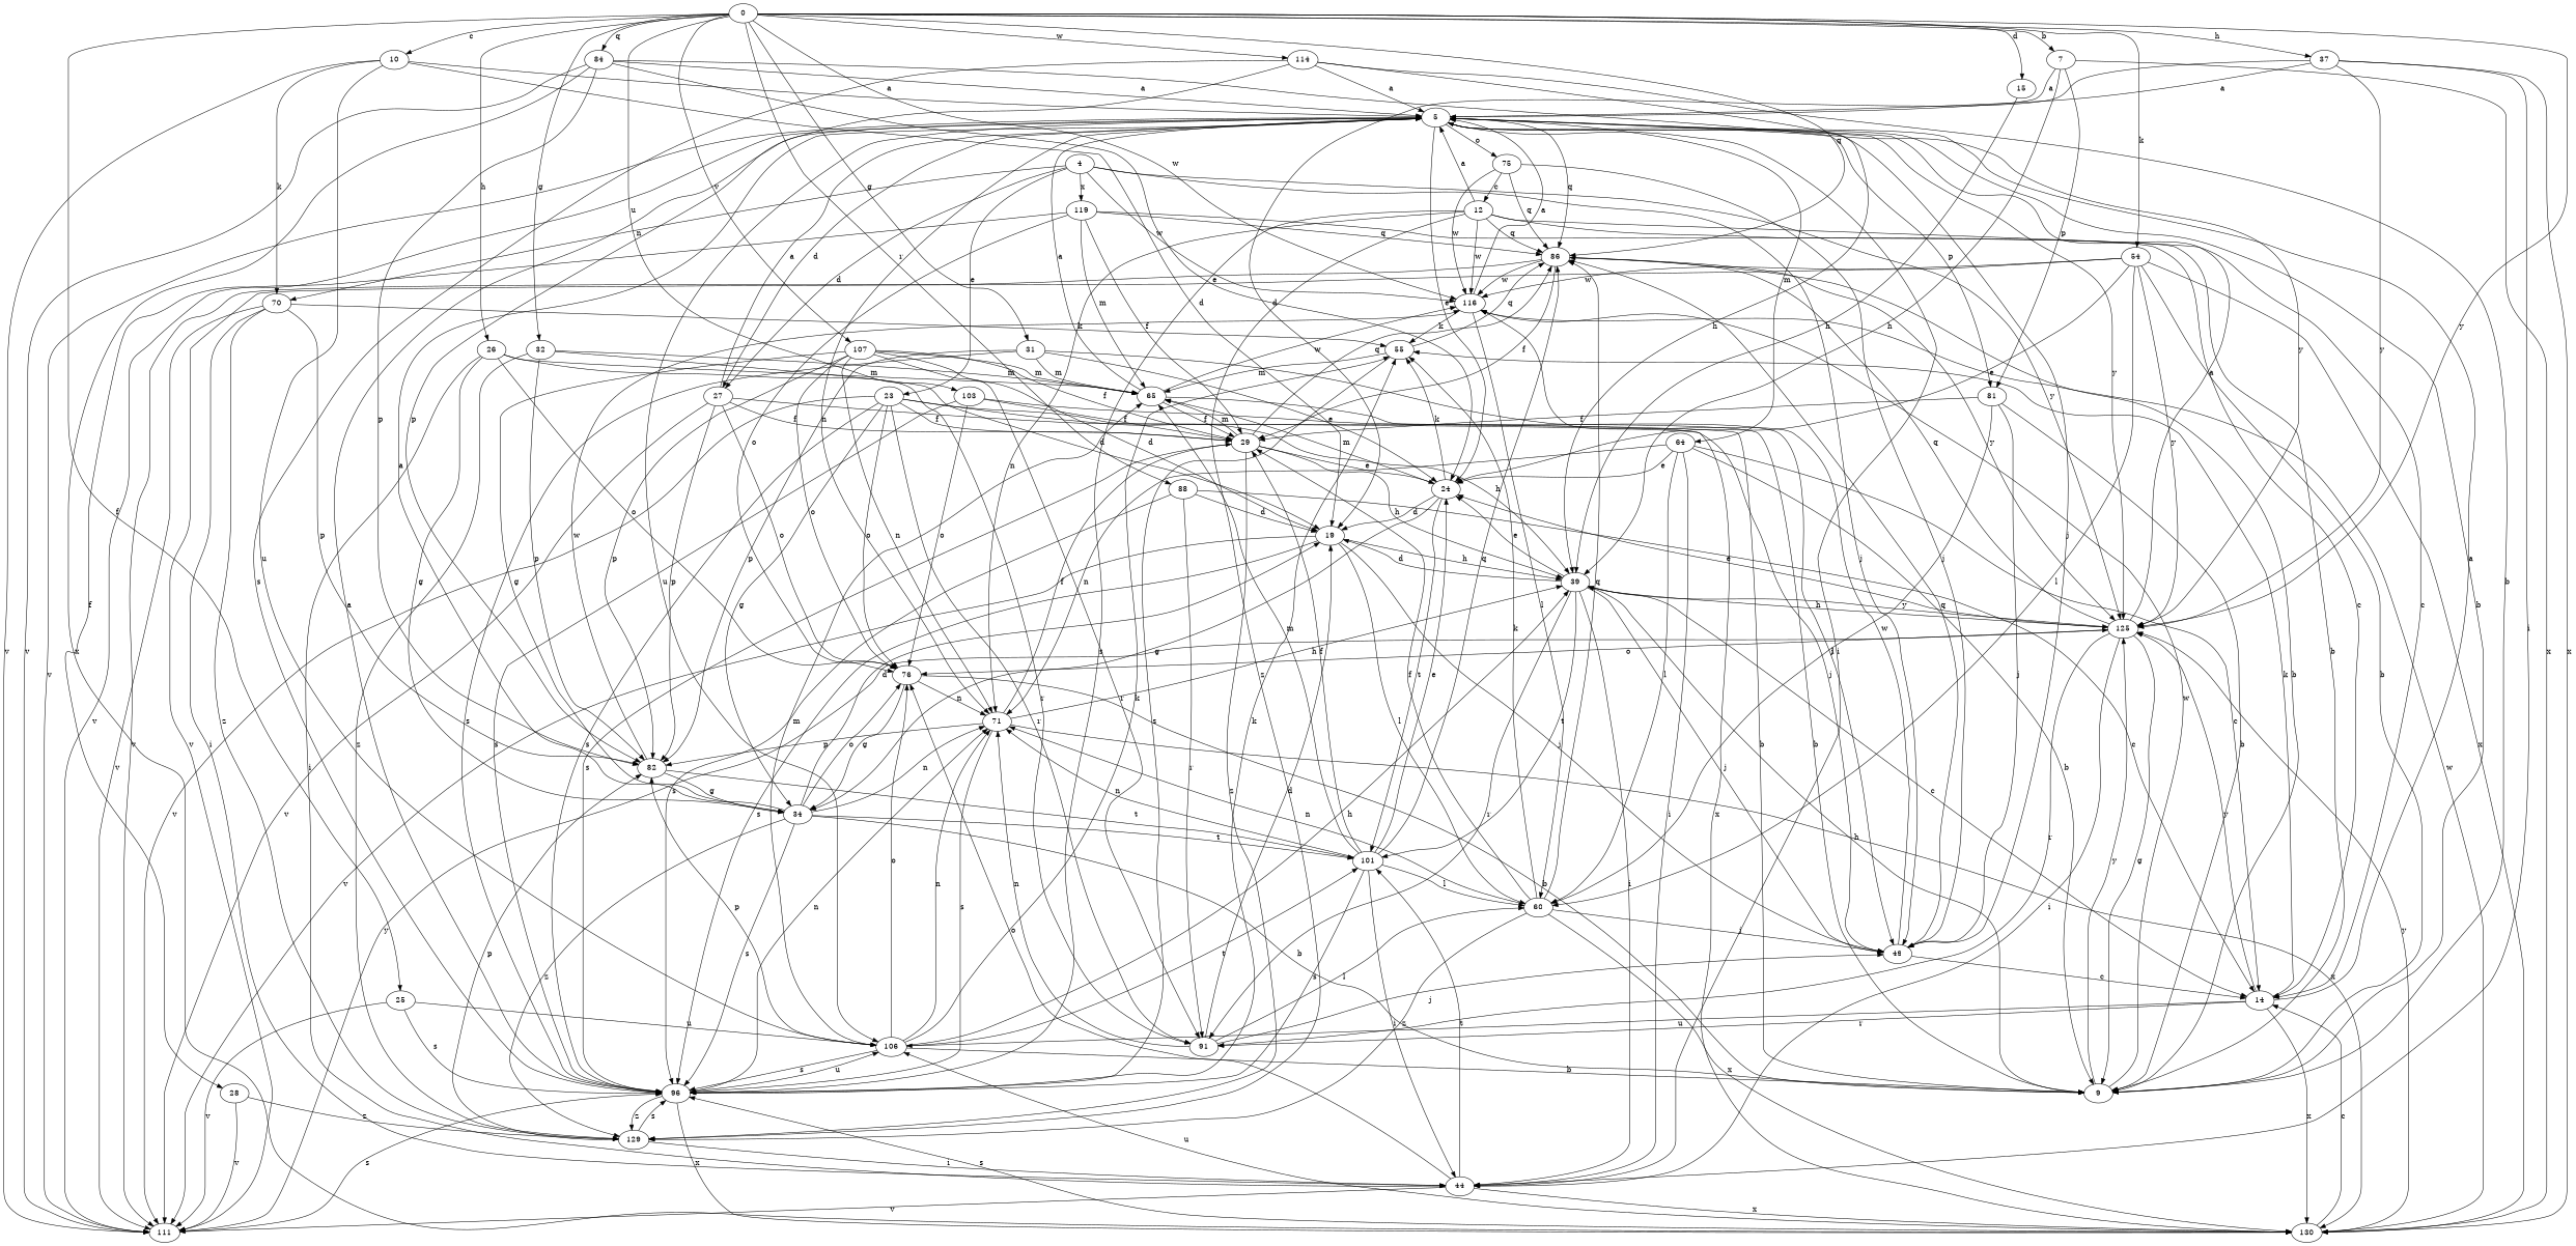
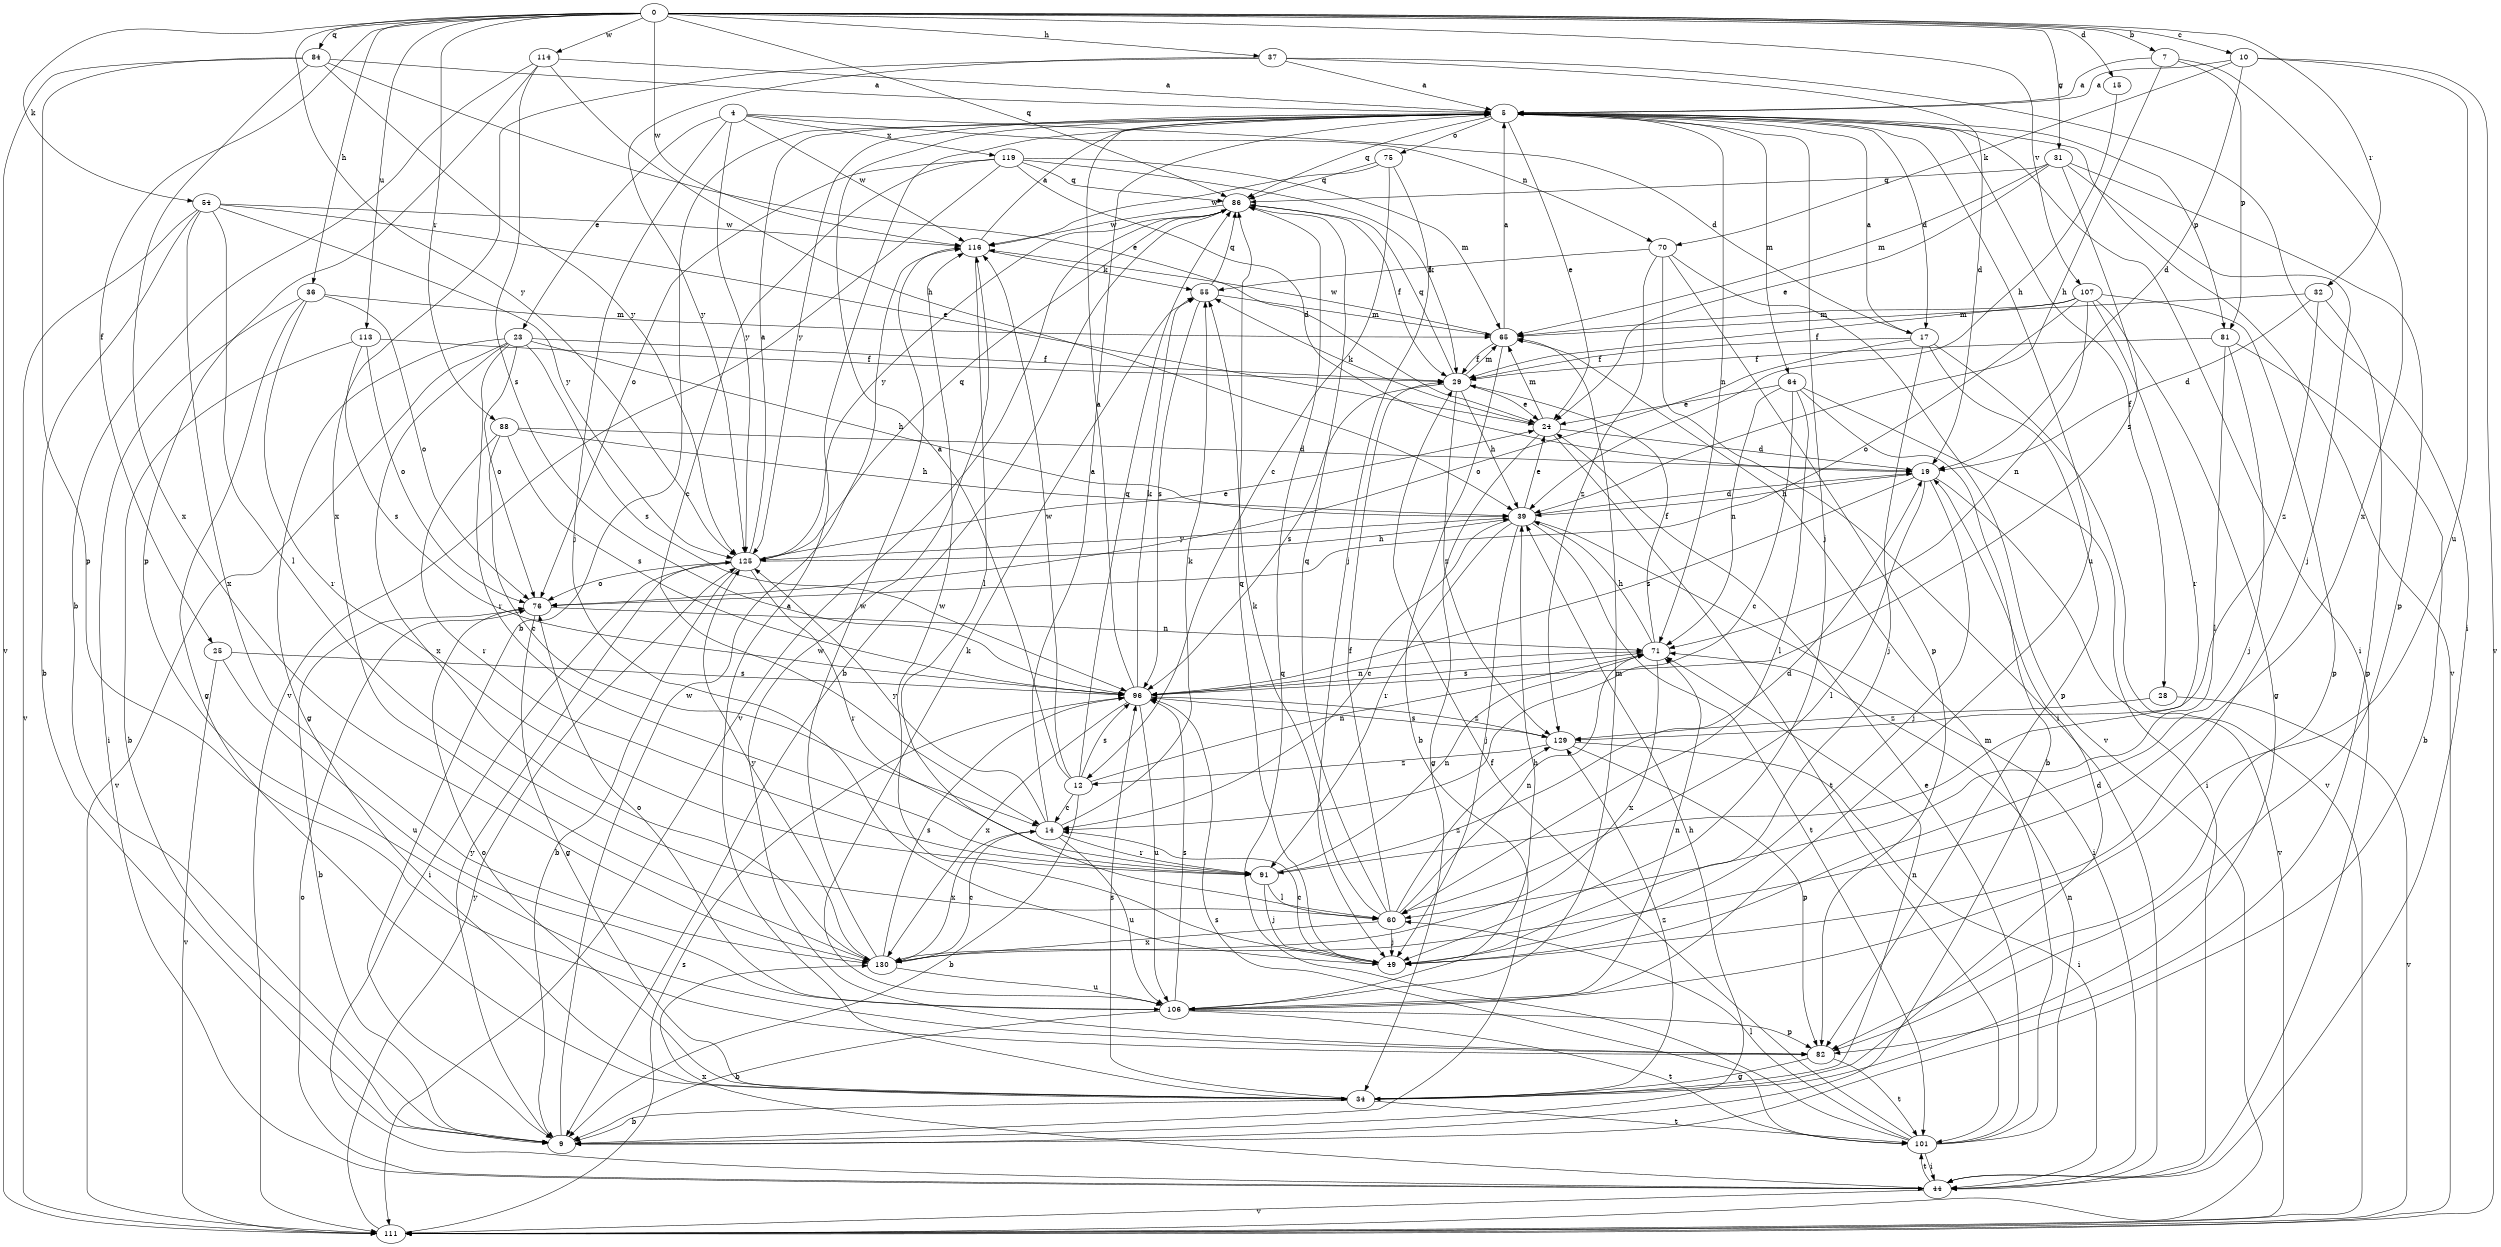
  strict digraph {
    fontname="DejaVu Serif"
    node [fontname="DejaVu Serif"]
    edge [fontname="DejaVu Serif"]
    0
    7
    10
    15
    25
    31
    32
-   36 [label=26]
+   36
    37
    54
    84
    86
    88
-   103
+   103 [label=113]
    107
    114
    116
    125
    5
    81
    39
    n22 [label=130]
    70
    106
    111
    19
    12
    9
    71
    14
    96
    129
    49
    24
    82
    65
    44
    91
    76
    34
    60
    29
    55
    4
-   17 [label=27]
+   17
    23
    119
    28
    64
    75
    101
    0 -> 7 [label=b]
    0 -> 10 [label=c]
    0 -> 15 [label=d]
    0 -> 25 [label=f]
    0 -> 31 [label=g]
-   0 -> 32 [label=g]
+   0 -> 32 [label=r]
    0 -> 36 [label=h]
    0 -> 37 [label=h]
    0 -> 54 [label=k]
    0 -> 84 [label=q]
    0 -> 86 [label=q]
    0 -> 88 [label=r]
    0 -> 103 [label=u]
    0 -> 107 [label=v]
    0 -> 114 [label=w]
    0 -> 116 [label=w]
    0 -> 125 [label=y]
    7 -> 5 [label=a]
    7 -> 81 [label=p]
    7 -> 39 [label=h]
    7 -> n22 [label=x]
    10 -> 5 [label=a]
    10 -> 70 [label=k]
    10 -> 106 [label=u]
    10 -> 111 [label=v]
    10 -> 19 [label=d]
    15 -> 39 [label=h]
    25 -> 106 [label=u]
    25 -> 111 [label=v]
    25 -> 96 [label=s]
+   31 -> 86 [label=q]
    31 -> 96 [label=s]
    31 -> 49 [label=j]
    31 -> 24 [label=e]
    31 -> 82 [label=p]
    31 -> 65 [label=m]
    32 -> 19 [label=d]
    32 -> 129 [label=z]
    32 -> 82 [label=p]
    32 -> 65 [label=m]
    36 -> 65 [label=m]
    36 -> 44 [label=i]
    36 -> 91 [label=r]
    36 -> 76 [label=o]
    36 -> 34 [label=g]
    37 -> 125 [label=y]
    37 -> 5 [label=a]
    37 -> n22 [label=x]
    37 -> 19 [label=d]
    37 -> 44 [label=i]
    54 -> 116 [label=w]
    54 -> 125 [label=y]
    54 -> n22 [label=x]
    54 -> 111 [label=v]
    54 -> 9 [label=b]
    54 -> 24 [label=e]
    54 -> 60 [label=l]
    84 -> 125 [label=y]
    84 -> 5 [label=a]
    84 -> n22 [label=x]
    84 -> 111 [label=v]
    84 -> 24 [label=e]
    84 -> 82 [label=p]
    86 -> 116 [label=w]
    86 -> 125 [label=y]
    86 -> 111 [label=v]
    86 -> 9 [label=b]
    86 -> 29 [label=f]
+   88 -> 39 [label=h]
    88 -> 19 [label=d]
    88 -> 14 [label=c]
    88 -> 96 [label=s]
    88 -> 91 [label=r]
    103 -> 9 [label=b]
    103 -> 96 [label=s]
    103 -> 76 [label=o]
    103 -> 29 [label=f]
-   107 -> 19 [label=d]
+   119 -> 19 [label=d]
    107 -> 71 [label=n]
    107 -> 82 [label=p]
    107 -> 65 [label=m]
    107 -> 91 [label=r]
    107 -> 76 [label=o]
    107 -> 34 [label=g]
    107 -> 29 [label=f]
    114 -> 5 [label=a]
    114 -> 39 [label=h]
    114 -> 9 [label=b]
    114 -> 96 [label=s]
    114 -> 82 [label=p]
    116 -> 5 [label=a]
    116 -> 60 [label=l]
    116 -> 55 [label=k]
    125 -> 86 [label=q]
    125 -> 5 [label=a]
    125 -> 39 [label=h]
-   125 -> 9 [label=g]
+   125 -> 9 [label=b]
    125 -> 24 [label=e]
    125 -> 44 [label=i]
    125 -> 91 [label=r]
    125 -> 76 [label=o]
    5 -> 86 [label=q]
    5 -> 125 [label=y]
    5 -> 81 [label=p]
    5 -> 106 [label=u]
    5 -> 111 [label=v]
    5 -> 9 [label=b]
    5 -> 71 [label=n]
    5 -> 49 [label=j]
    5 -> 24 [label=e]
    5 -> 44 [label=i]
    5 -> 17 [label=d]
    5 -> 28 [label=f]
    5 -> 64 [label=m]
    5 -> 75 [label=o]
    81 -> 9 [label=b]
    81 -> 49 [label=j]
    81 -> 60 [label=l]
    81 -> 29 [label=f]
    39 -> 125 [label=y]
    39 -> 19 [label=d]
    39 -> 14 [label=c]
    39 -> 49 [label=j]
    39 -> 24 [label=e]
    39 -> 44 [label=i]
    39 -> 91 [label=r]
    39 -> 101 [label=t]
    n22 -> 116 [label=w]
    n22 -> 125 [label=y]
    n22 -> 106 [label=u]
    n22 -> 14 [label=c]
    n22 -> 96 [label=s]
    70 -> 111 [label=v]
    70 -> 129 [label=z]
    70 -> 82 [label=p]
    70 -> 44 [label=i]
    70 -> 55 [label=k]
    106 -> 39 [label=h]
    106 -> 9 [label=b]
    106 -> 71 [label=n]
    106 -> 96 [label=s]
    106 -> 82 [label=p]
    106 -> 65 [label=m]
    106 -> 76 [label=o]
    106 -> 55 [label=k]
    106 -> 101 [label=t]
    111 -> 125 [label=y]
    111 -> 96 [label=s]
    19 -> 39 [label=h]
    19 -> 111 [label=v]
    19 -> 96 [label=s]
    19 -> 49 [label=j]
    19 -> 60 [label=l]
    12 -> 86 [label=q]
    12 -> 116 [label=w]
    12 -> 5 [label=a]
    12 -> 9 [label=b]
    12 -> 71 [label=n]
    12 -> 14 [label=c]
    12 -> 96 [label=s]
-   12 -> 129 [label=z]
+   129 -> 12 [label=z]
    9 -> 116 [label=w]
    9 -> 125 [label=y]
    9 -> 39 [label=h]
    71 -> 39 [label=h]
    71 -> n22 [label=x]
    71 -> 96 [label=s]
-   71 -> 82 [label=p]
    71 -> 29 [label=f]
    14 -> 125 [label=y]
    14 -> 5 [label=a]
    14 -> n22 [label=x]
    14 -> 106 [label=u]
    14 -> 91 [label=r]
    14 -> 55 [label=k]
    96 -> 5 [label=a]
    96 -> n22 [label=x]
    96 -> 106 [label=u]
    96 -> 71 [label=n]
    96 -> 129 [label=z]
    96 -> 55 [label=k]
    129 -> 96 [label=s]
    129 -> 82 [label=p]
    129 -> 44 [label=i]
    49 -> 86 [label=q]
    49 -> 116 [label=w]
    49 -> 14 [label=c]
    24 -> 19 [label=d]
    24 -> 65 [label=m]
    24 -> 34 [label=g]
    24 -> 55 [label=k]
    24 -> 101 [label=t]
    82 -> 116 [label=w]
    82 -> 34 [label=g]
    82 -> 101 [label=t]
    65 -> 116 [label=w]
    65 -> 5 [label=a]
    65 -> 9 [label=b]
    65 -> 29 [label=f]
    44 -> n22 [label=x]
    44 -> 111 [label=v]
    44 -> 76 [label=o]
    44 -> 101 [label=t]
    91 -> 19 [label=d]
    91 -> 71 [label=n]
    91 -> 49 [label=j]
    91 -> 60 [label=l]
    76 -> 9 [label=b]
    76 -> 71 [label=n]
    76 -> 34 [label=g]
    34 -> 5 [label=a]
    34 -> 19 [label=d]
    34 -> 9 [label=b]
    34 -> 71 [label=n]
    34 -> 96 [label=s]
    34 -> 129 [label=z]
    34 -> 76 [label=o]
    34 -> 101 [label=t]
    60 -> 86 [label=q]
    60 -> n22 [label=x]
    60 -> 71 [label=n]
    60 -> 129 [label=z]
    60 -> 49 [label=j]
    60 -> 29 [label=f]
    60 -> 55 [label=k]
    29 -> 86 [label=q]
    29 -> 39 [label=h]
    29 -> 96 [label=s]
    29 -> 129 [label=z]
    29 -> 24 [label=e]
    29 -> 65 [label=m]
    55 -> 86 [label=q]
    55 -> 96 [label=s]
    55 -> 65 [label=m]
    4 -> 116 [label=w]
    4 -> 125 [label=y]
    4 -> 70 [label=n]
    4 -> 49 [label=j]
    4 -> 17 [label=d]
    4 -> 23 [label=e]
    4 -> 119 [label=x]
    17 -> 5 [label=a]
    17 -> 111 [label=v]
    17 -> 49 [label=j]
    17 -> 82 [label=p]
    17 -> 76 [label=o]
    17 -> 29 [label=f]
    23 -> 39 [label=h]
    23 -> n22 [label=x]
    23 -> 111 [label=v]
    23 -> 96 [label=s]
    23 -> 91 [label=r]
    23 -> 76 [label=o]
    23 -> 34 [label=g]
    23 -> 29 [label=f]
    119 -> 86 [label=q]
    119 -> 111 [label=v]
    119 -> 14 [label=c]
    119 -> 65 [label=m]
    119 -> 76 [label=o]
    119 -> 29 [label=f]
    28 -> 111 [label=v]
    28 -> 129 [label=z]
    64 -> 9 [label=b]
    64 -> 71 [label=n]
    64 -> 14 [label=c]
    64 -> 24 [label=e]
    64 -> 44 [label=i]
    64 -> 60 [label=l]
    75 -> 86 [label=q]
    75 -> 116 [label=w]
    75 -> 12 [label=c]
    75 -> 49 [label=j]
    101 -> 86 [label=q]
    101 -> 71 [label=n]
    101 -> 96 [label=s]
    101 -> 24 [label=e]
    101 -> 65 [label=m]
    101 -> 44 [label=i]
    101 -> 60 [label=l]
    101 -> 29 [label=f]
  }
